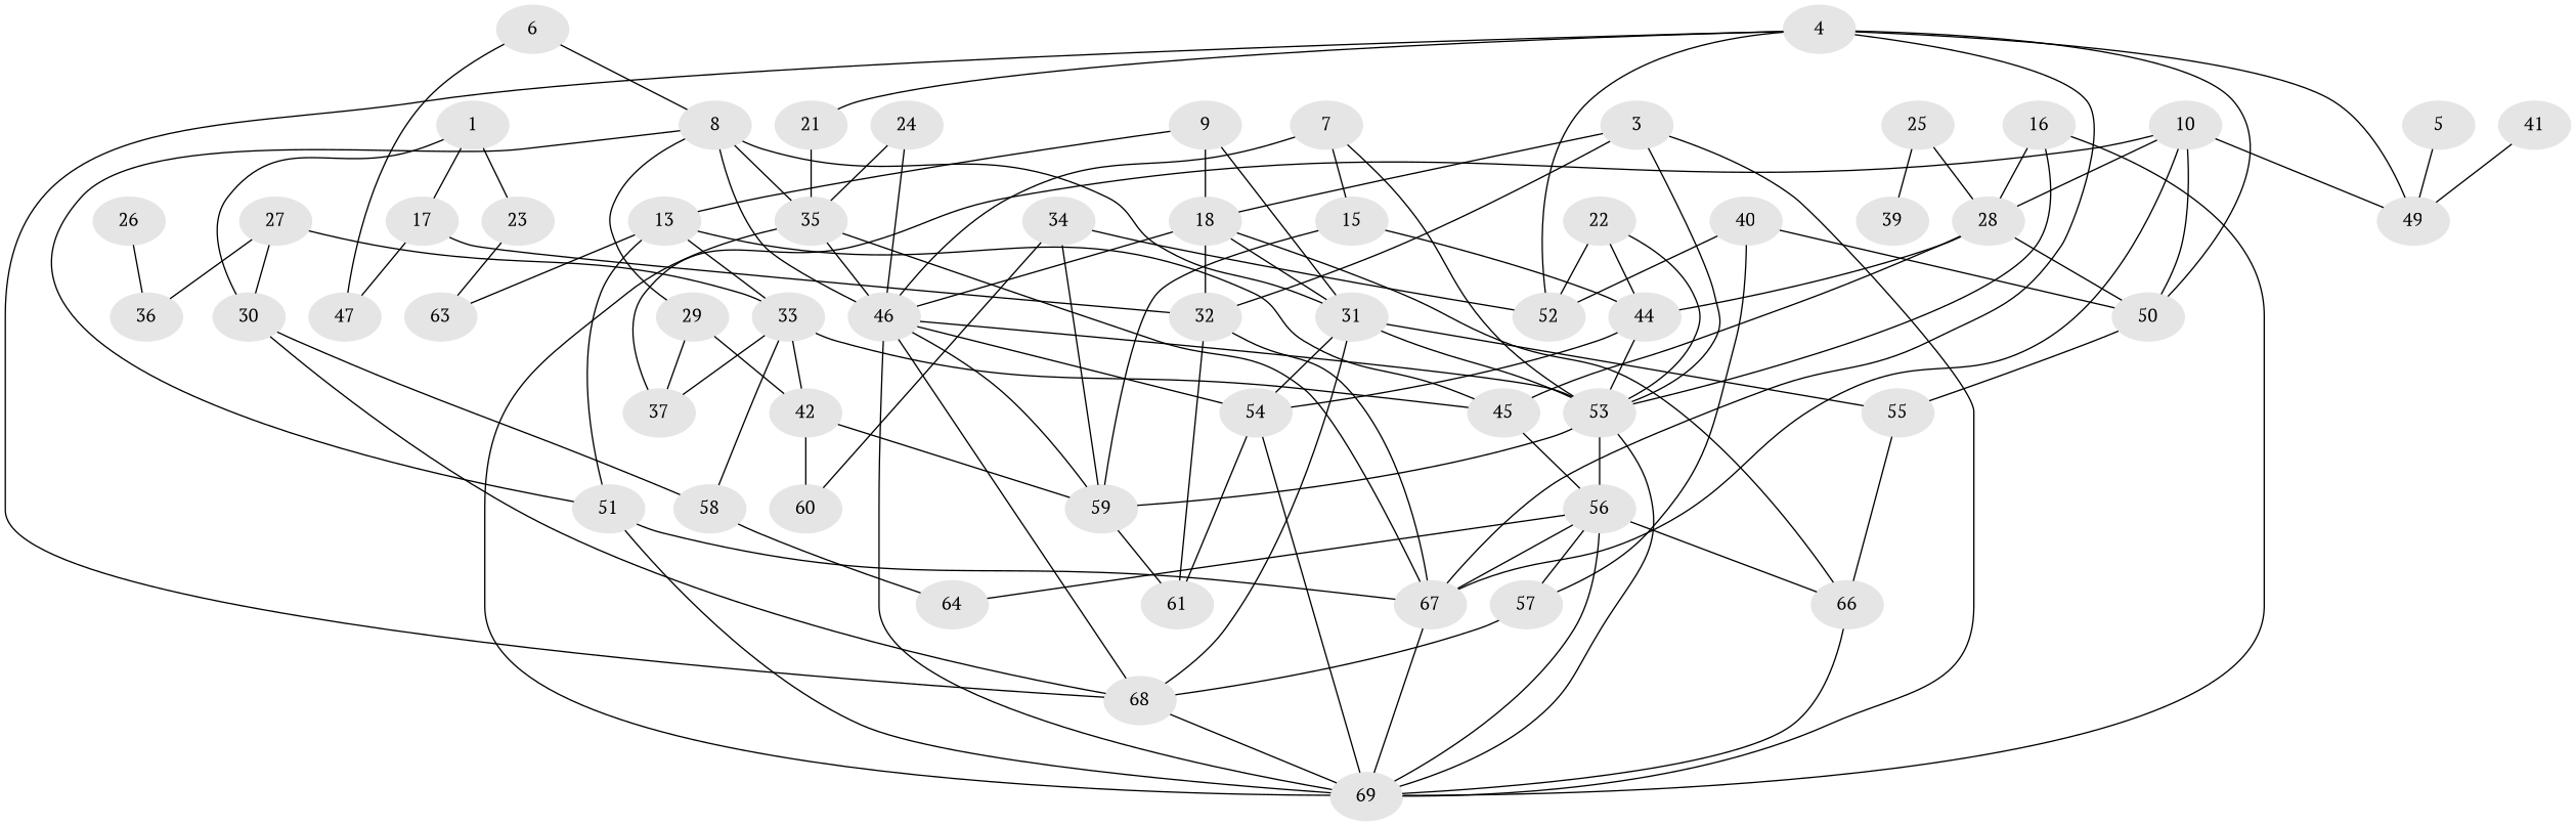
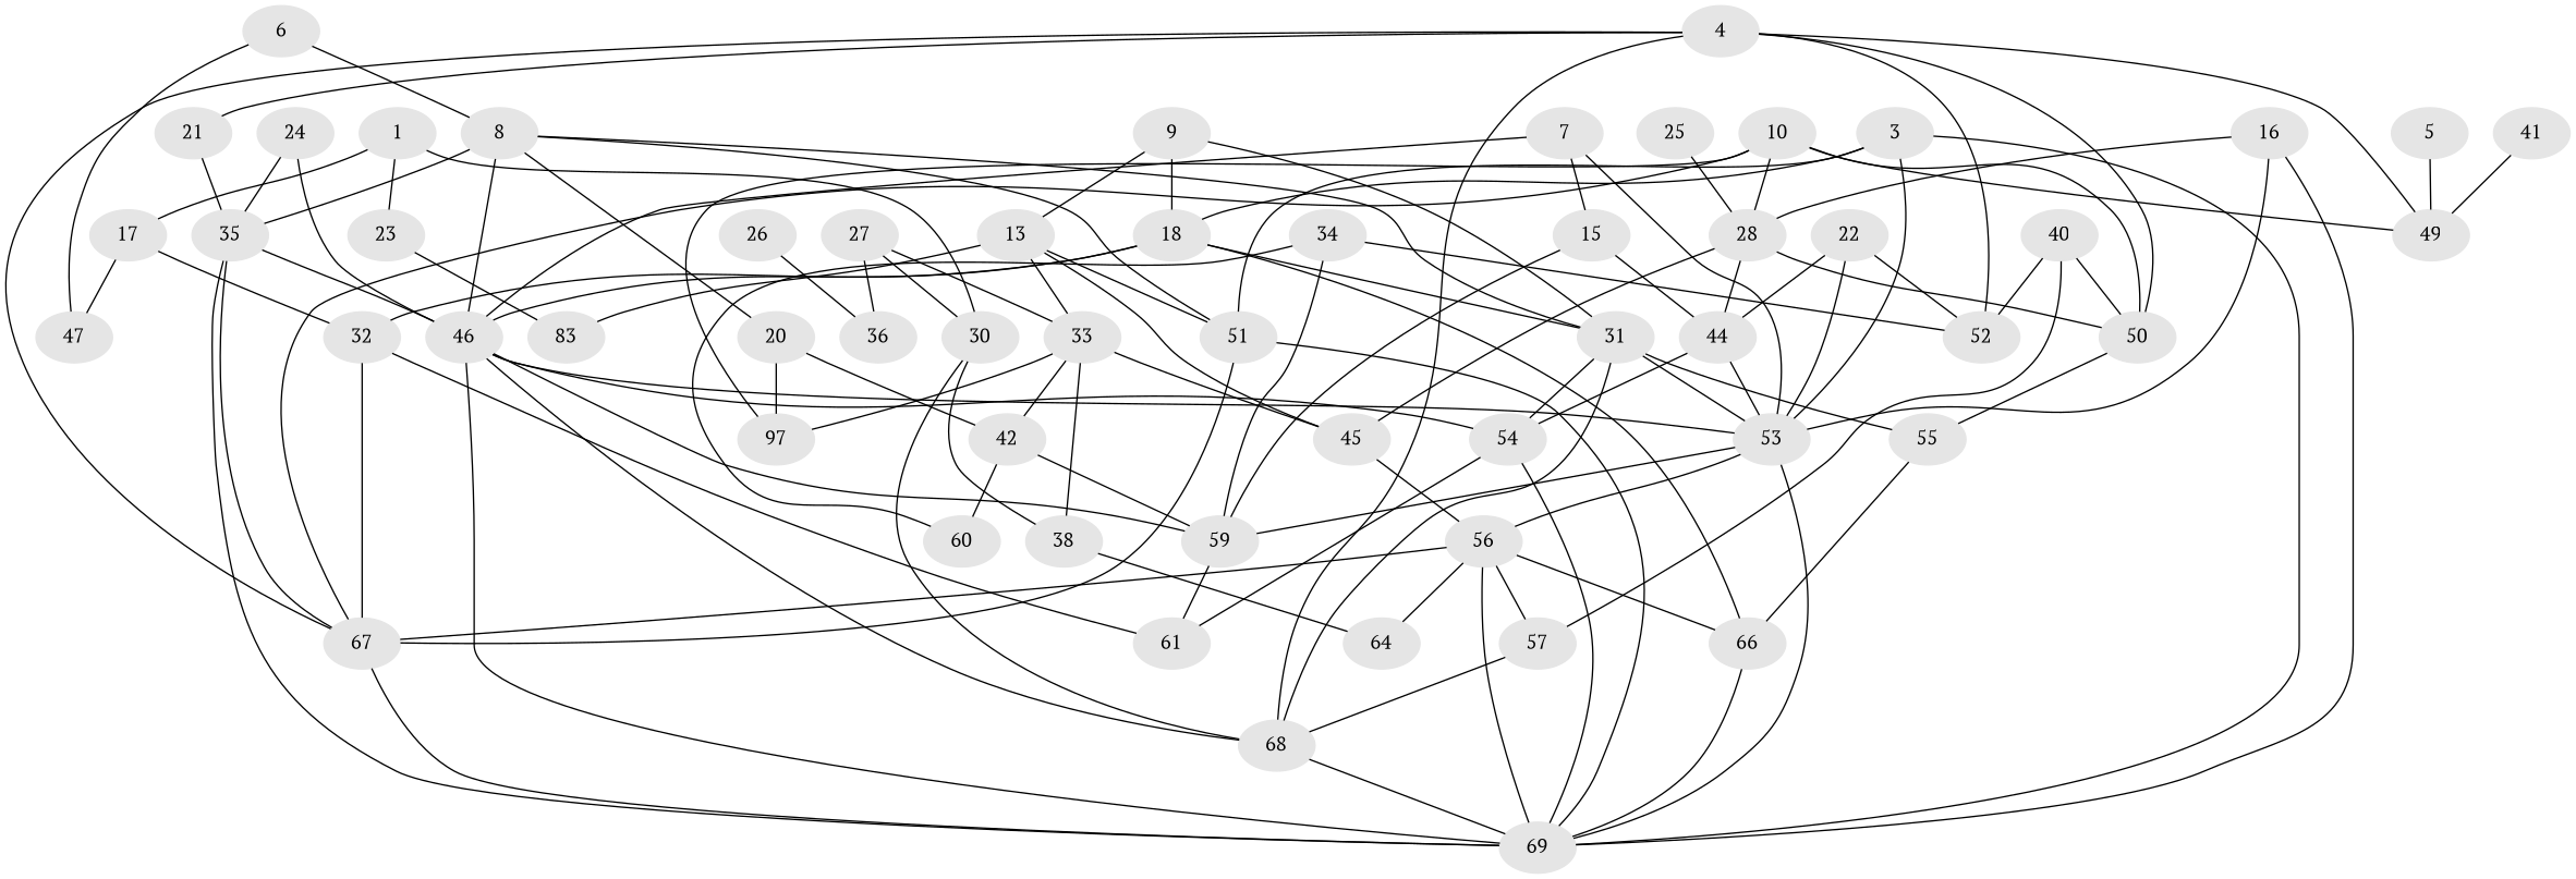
  graph {
    fontname="PT Serif"
    node [color=gray90 fontname="PT Serif" style=filled]
    edge [fontname="PT Serif" weight=1.0]
    1
    17
    23
    30
    47
    32
-   63
+   63 [label=83]
    68
-   58
+   58 [label=38]
    3
    18
    51
    53
    69
    46
    31
    66
    67
    59
    56
    n21 [label=21]
    4
    49
    50
    52
    35
    55
    5
    6
    8
-   29
+   29 [label=20]
    7
    15
    44
    54
-   37
+   37 [label=97]
    42
    9
    13
    33
    45
    10
    28
    61
    16
    22
    24
    25
-   39
    26
    36
    27
    60
    64
    34
    40
    57
    41
    1 -- 17
    1 -- 23
    1 -- 30
    17 -- 47
    17 -- 32
    23 -- 63
    30 -- 68
    30 -- 58
    32 -- 67
    32 -- 61
    68 -- 69
    58 -- 64 [weight=2.0]
    3 -- 18
-   3 -- 32
+   3 -- 51
    3 -- 53
    3 -- 69
    18 -- 32 [weight=2.0]
    18 -- 46
    18 -- 31
    18 -- 66
    51 -- 69
    51 -- 67
    53 -- 69
    53 -- 59
    53 -- 56
    46 -- 68
    46 -- 53
    46 -- 69 [weight=2.0]
    46 -- 59
    46 -- 54
    31 -- 68
    31 -- 53
    31 -- 55
    31 -- 54
    66 -- 69
    67 -- 69
    59 -- 61
    56 -- 69
    56 -- 66
    56 -- 67
    56 -- 64
    56 -- 57
    n21 -- 35
    4 -- 68
    4 -- 67
    4 -- n21
    4 -- 49
    4 -- 50
    4 -- 52
    50 -- 55
    35 -- 69
    35 -- 46 [weight=2.0]
    35 -- 67
    55 -- 66
    5 -- 49
    6 -- 47
    6 -- 8
    8 -- 51
    8 -- 46 [weight=2.0]
    8 -- 31
    8 -- 35
    8 -- 29
    29 -- 37
    29 -- 42
    7 -- 53
    7 -- 46 [weight=2.0]
    7 -- 15
    15 -- 59
    15 -- 44
    44 -- 53
    44 -- 54
    54 -- 69
    54 -- 61
    42 -- 59
    42 -- 60
    9 -- 18
    9 -- 31
    9 -- 13
    13 -- 63
    13 -- 51
    13 -- 33
    13 -- 45
    33 -- 58
    33 -- 37
    33 -- 42
    33 -- 45
    45 -- 56
    10 -- 67
    10 -- 49
    10 -- 50
    10 -- 37
    10 -- 28
    28 -- 50
    28 -- 44
    28 -- 45
    16 -- 53
    16 -- 69
    16 -- 28
    22 -- 53
    22 -- 52
    22 -- 44
    24 -- 46
    24 -- 35
    25 -- 28
-   25 -- 39
    26 -- 36
    27 -- 30
    27 -- 33
    27 -- 36
    34 -- 59
    34 -- 52
    34 -- 60
    40 -- 50
    40 -- 52
    40 -- 57
    57 -- 68
    41 -- 49
  }
